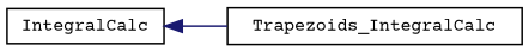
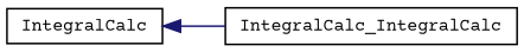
  digraph {
    rankdir=LR
    fontname="Courier Prime"
    node [color=black fillcolor=white fontname="Courier Prime" fontsize=10 shape=record style=filled]
-   n1 [fontcolor=black height=0.2 label=Trapezoids_IntegralCalc width=0.4]
+   n1 [fontcolor=black height=0.2 label=IntegralCalc_IntegralCalc width=0.4]
    n2 [height=0.2 label=IntegralCalc width=0.4]
    n2 -> n1 [color=midnightblue dir=back fontname="Courier Prime" fontsize=10 labelfontname=Helvetica labelfontsize=10 style=solid]
  }
